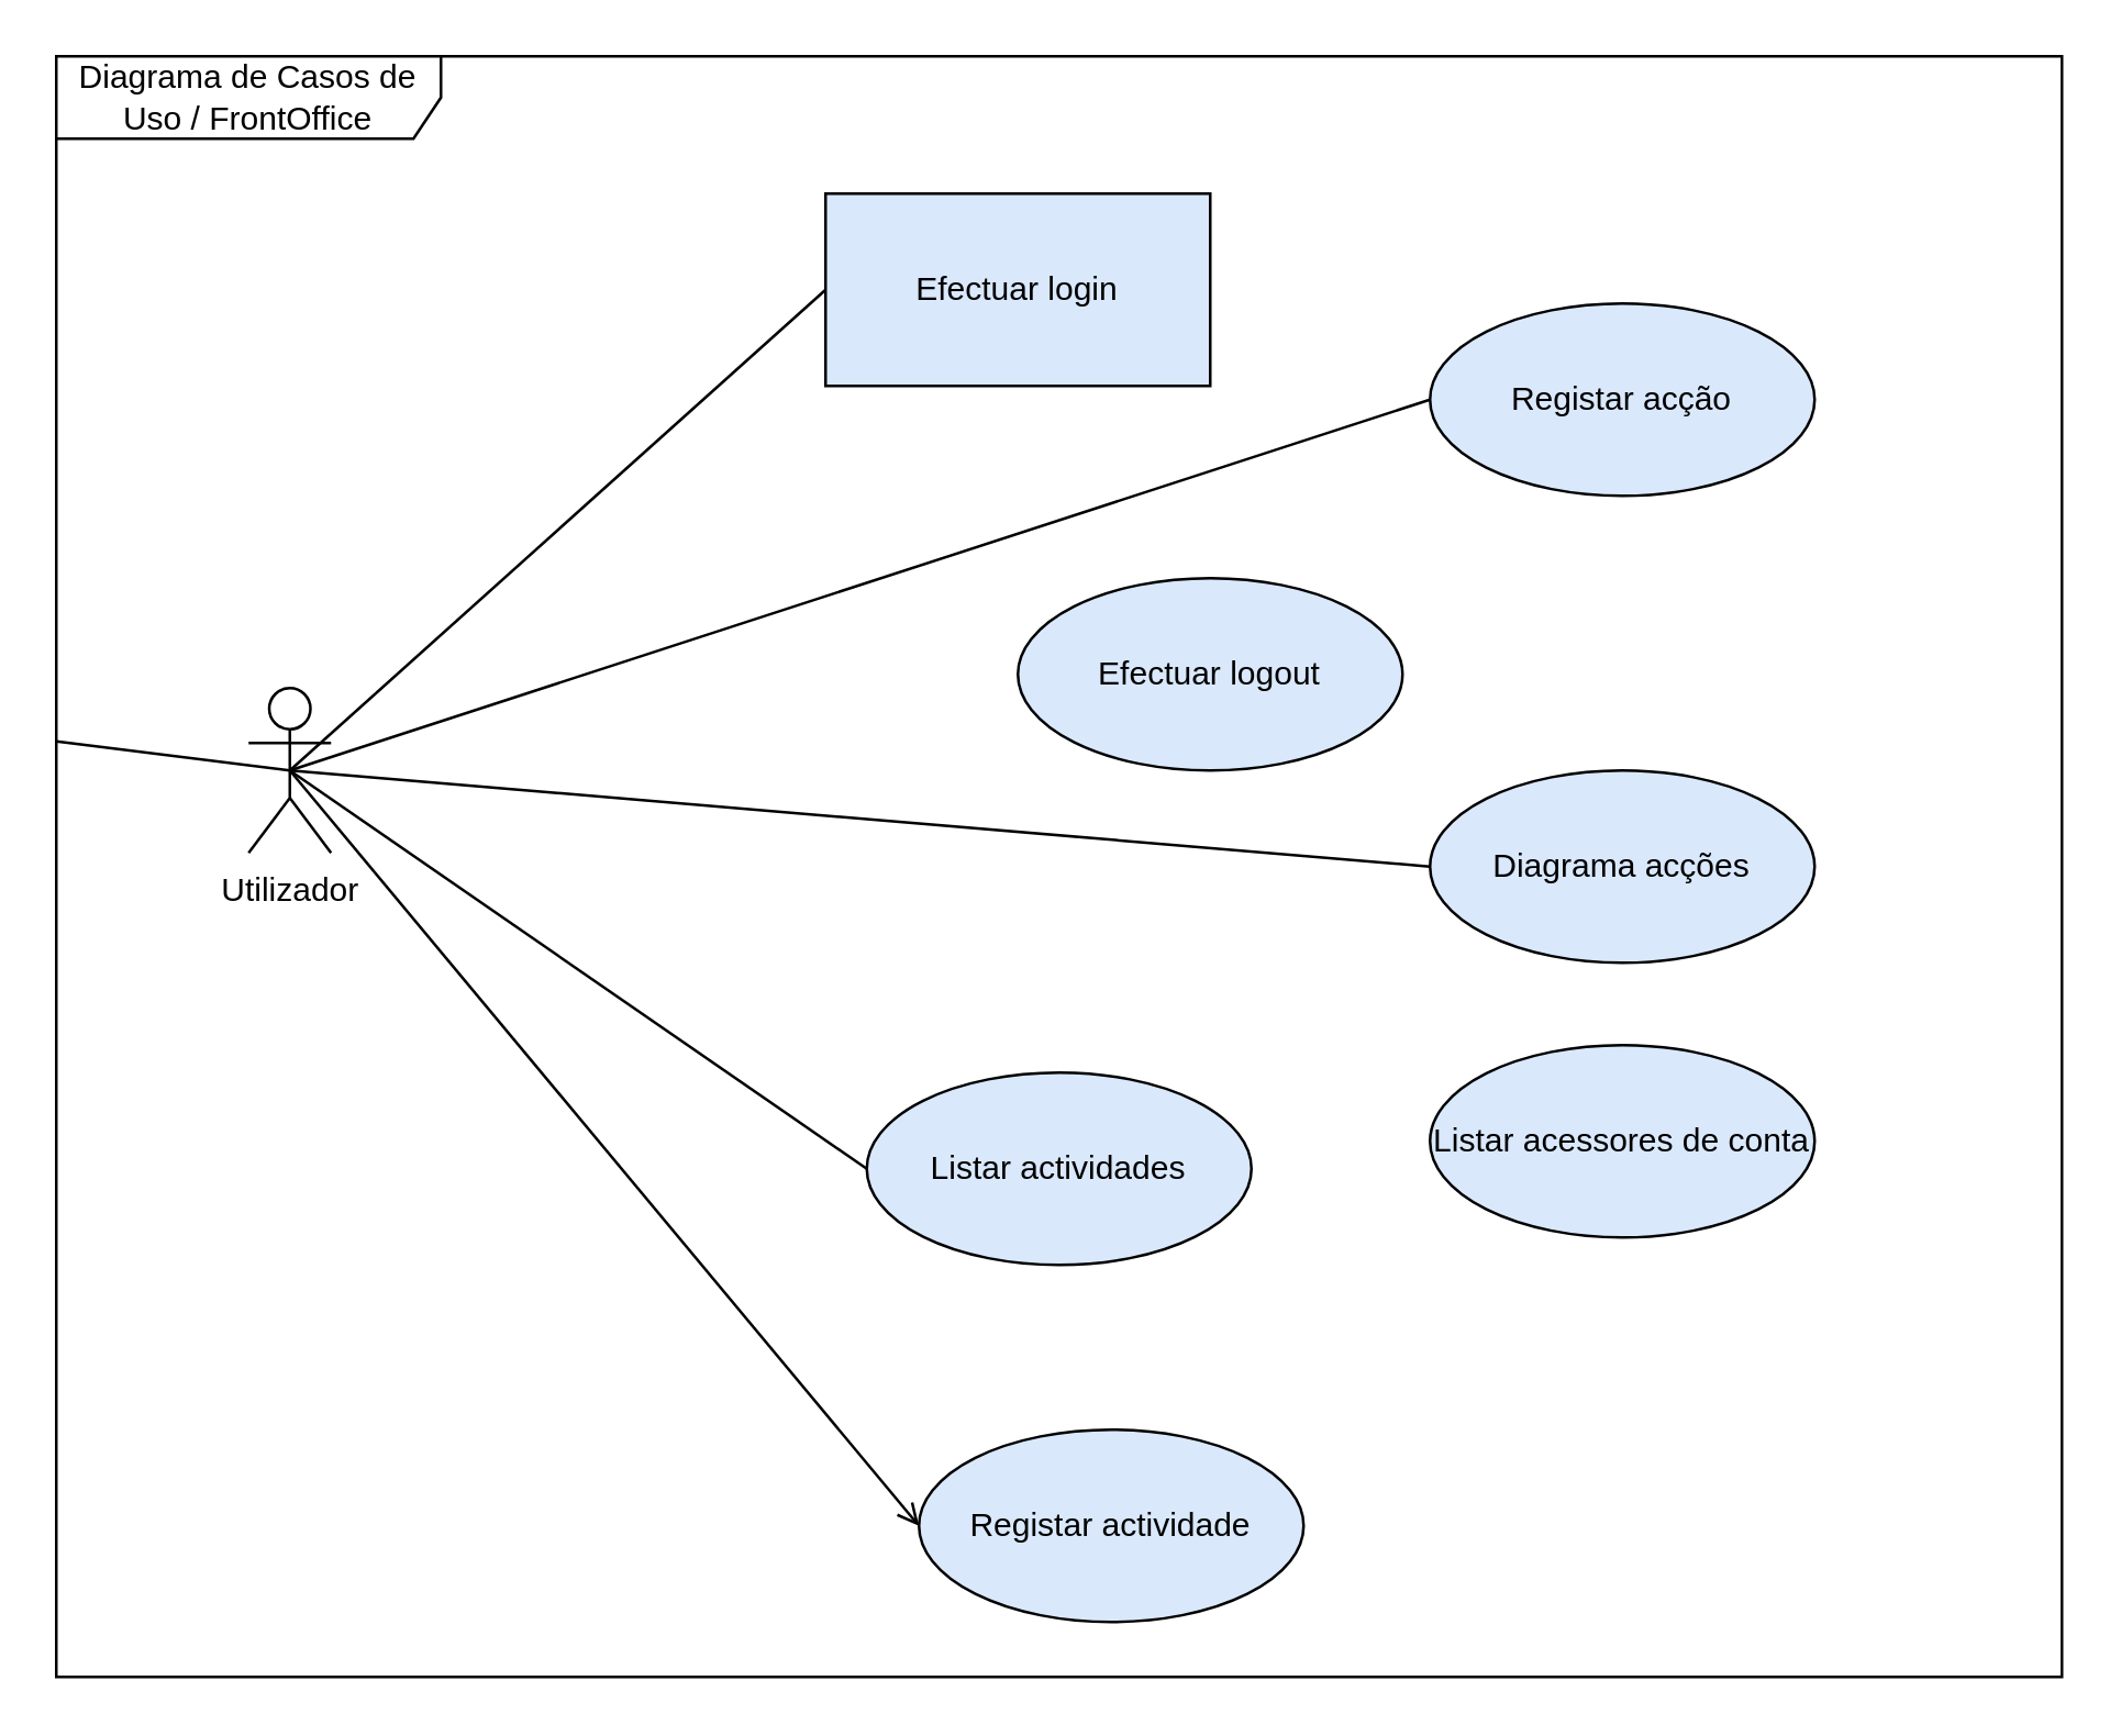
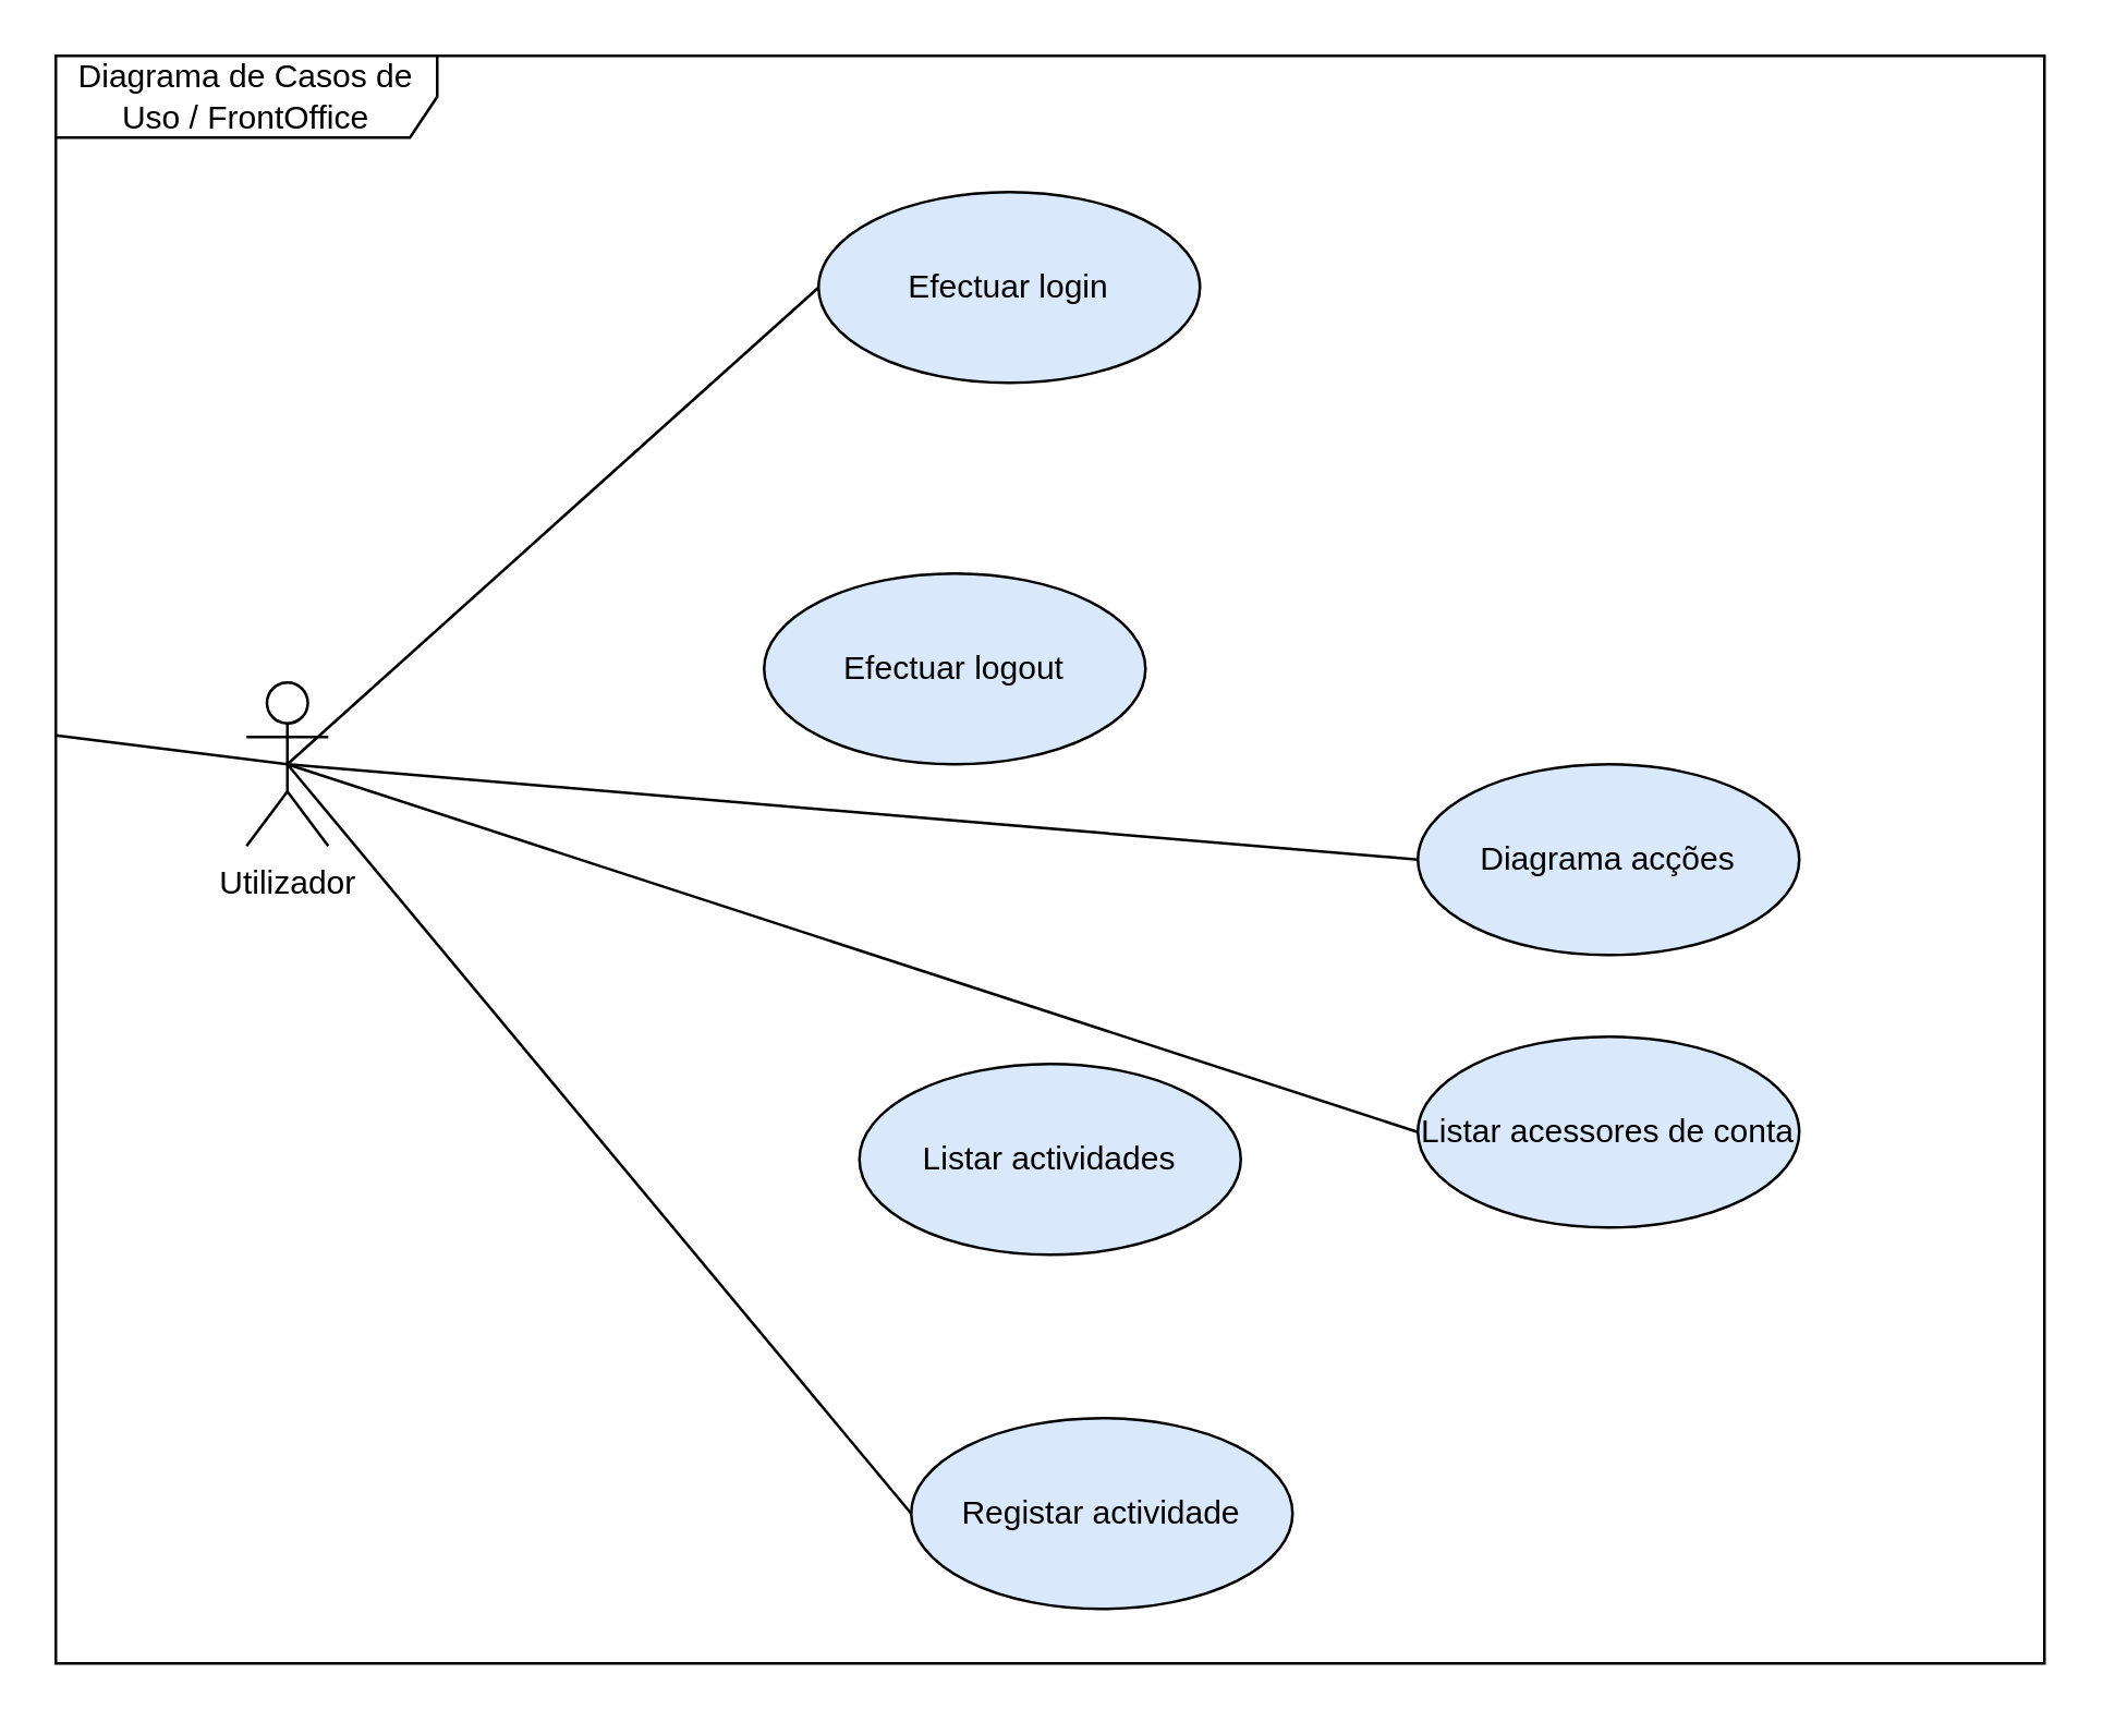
  <mxCell id="0" />
  <mxCell id="1" parent="0" />
  <mxCell id="2" value="Diagrama de Casos de Uso / FrontOffice" style="shape=umlFrame;whiteSpace=wrap;html=1;width=140;height=30;" parent="1" vertex="1"><mxGeometry x="20" y="20" width="730" height="590" as="geometry" /></mxCell>
- <mxCell id="3" value="Efectuar login" style="whiteSpace=wrap;html=1;fillColor=#dae8fc;rounded=0;" parent="1" vertex="1"><mxGeometry x="300" y="70" width="140" height="70" as="geometry" /></mxCell>
- <mxCell id="4" value="Efectuar logout" style="ellipse;whiteSpace=wrap;html=1;fillColor=#dae8fc;" parent="1" vertex="1"><mxGeometry x="370" y="210" width="140" height="70" as="geometry" /></mxCell>
+ <mxCell id="3" value="Efectuar login" style="ellipse;whiteSpace=wrap;html=1;fillColor=#dae8fc;" parent="1" vertex="1"><mxGeometry x="300" y="70" width="140" height="70" as="geometry" /></mxCell>
+ <mxCell id="4" value="Efectuar logout" style="ellipse;whiteSpace=wrap;html=1;fillColor=#dae8fc;" parent="1" vertex="1"><mxGeometry x="280" y="210" width="140" height="70" as="geometry" /></mxCell>
  <mxCell id="5" value="Registar actividade" style="ellipse;whiteSpace=wrap;html=1;fillColor=#dae8fc;" parent="1" vertex="1"><mxGeometry x="334" y="520" width="140" height="70" as="geometry" /></mxCell>
- <mxCell id="6" value="Registar acção" style="ellipse;whiteSpace=wrap;html=1;fillColor=#dae8fc;" parent="1" vertex="1"><mxGeometry x="520" y="110" width="140" height="70" as="geometry" /></mxCell>
  <mxCell id="7" value="Listar actividades" style="ellipse;whiteSpace=wrap;html=1;fillColor=#dae8fc;" parent="1" vertex="1"><mxGeometry x="315" y="390" width="140" height="70" as="geometry" /></mxCell>
  <mxCell id="8" value="Diagrama acções" style="ellipse;whiteSpace=wrap;html=1;fillColor=#dae8fc;" parent="1" vertex="1"><mxGeometry x="520" y="280" width="140" height="70" as="geometry" /></mxCell>
  <mxCell id="9" value="Listar acessores de conta" style="ellipse;whiteSpace=wrap;html=1;fillColor=#dae8fc;" parent="1" vertex="1"><mxGeometry x="520" y="380" width="140" height="70" as="geometry" /></mxCell>
  <mxCell id="10" value="Utilizador" style="shape=umlActor;verticalLabelPosition=bottom;verticalAlign=top;html=1;strokeColor=#000000;" parent="1" vertex="1"><mxGeometry x="90" y="250" width="30" height="60" as="geometry" /></mxCell>
  <mxCell id="11" value="" style="endArrow=none;html=1;entryX=0;entryY=0.5;entryDx=0;entryDy=0;exitX=0.5;exitY=0.5;exitDx=0;exitDy=0;exitPerimeter=0;" parent="1" source="10" target="3" edge="1"><mxGeometry width="50" height="50" relative="1" as="geometry"><mxPoint x="180" y="240" as="sourcePoint" /><mxPoint x="230" y="190" as="targetPoint" /></mxGeometry></mxCell>
  <mxCell id="12" value="" style="endArrow=none;html=1;exitX=0.5;exitY=0.5;exitDx=0;exitDy=0;exitPerimeter=0;" parent="1" source="10" target="2" edge="1"><mxGeometry width="50" height="50" relative="1" as="geometry"><mxPoint x="115" y="290" as="sourcePoint" /><mxPoint x="390" y="95" as="targetPoint" /></mxGeometry></mxCell>
  <mxCell id="13" value="" style="endArrow=none;html=1;entryX=0;entryY=0.5;entryDx=0;entryDy=0;exitX=0.5;exitY=0.5;exitDx=0;exitDy=0;exitPerimeter=0;" parent="1" source="10" target="8" edge="1"><mxGeometry width="50" height="50" relative="1" as="geometry"><mxPoint x="115" y="290" as="sourcePoint" /><mxPoint x="310" y="245" as="targetPoint" /></mxGeometry></mxCell>
- <mxCell id="14" value="" style="endArrow=none;html=1;entryX=0;entryY=0.5;entryDx=0;entryDy=0;exitX=0.5;exitY=0.5;exitDx=0;exitDy=0;exitPerimeter=0;" parent="1" source="10" target="7" edge="1"><mxGeometry width="50" height="50" relative="1" as="geometry"><mxPoint x="115" y="290" as="sourcePoint" /><mxPoint x="530" y="305" as="targetPoint" /></mxGeometry></mxCell>
- <mxCell id="15" value="" style="endArrow=none;html=1;entryX=0;entryY=0.5;entryDx=0;entryDy=0;exitX=0.5;exitY=0.5;exitDx=0;exitDy=0;exitPerimeter=0;" parent="1" source="10" target="6" edge="1"><mxGeometry width="50" height="50" relative="1" as="geometry"><mxPoint x="115" y="290" as="sourcePoint" /><mxPoint x="340" y="395" as="targetPoint" /></mxGeometry></mxCell>
- <mxCell id="17" value="" style="endArrow=open;html=1;entryX=0;entryY=0.5;entryDx=0;entryDy=0;exitX=0.5;exitY=0.5;exitDx=0;exitDy=0;exitPerimeter=0;" parent="1" source="10" target="5" edge="1"><mxGeometry width="50" height="50" relative="1" as="geometry"><mxPoint x="160" y="350" as="sourcePoint" /><mxPoint x="530" y="425" as="targetPoint" /></mxGeometry></mxCell>
+ <mxCell id="16" value="" style="endArrow=none;html=1;entryX=0;entryY=0.5;entryDx=0;entryDy=0;exitX=0.5;exitY=0.5;exitDx=0;exitDy=0;exitPerimeter=0;" parent="1" source="10" target="9" edge="1"><mxGeometry width="50" height="50" relative="1" as="geometry"><mxPoint x="115" y="290" as="sourcePoint" /><mxPoint x="530" y="335" as="targetPoint" /></mxGeometry></mxCell>
+ <mxCell id="17" value="" style="endArrow=none;html=1;entryX=0;entryY=0.5;entryDx=0;entryDy=0;exitX=0.5;exitY=0.5;exitDx=0;exitDy=0;exitPerimeter=0;" parent="1" source="10" target="5" edge="1"><mxGeometry width="50" height="50" relative="1" as="geometry"><mxPoint x="160" y="350" as="sourcePoint" /><mxPoint x="530" y="425" as="targetPoint" /></mxGeometry></mxCell>
